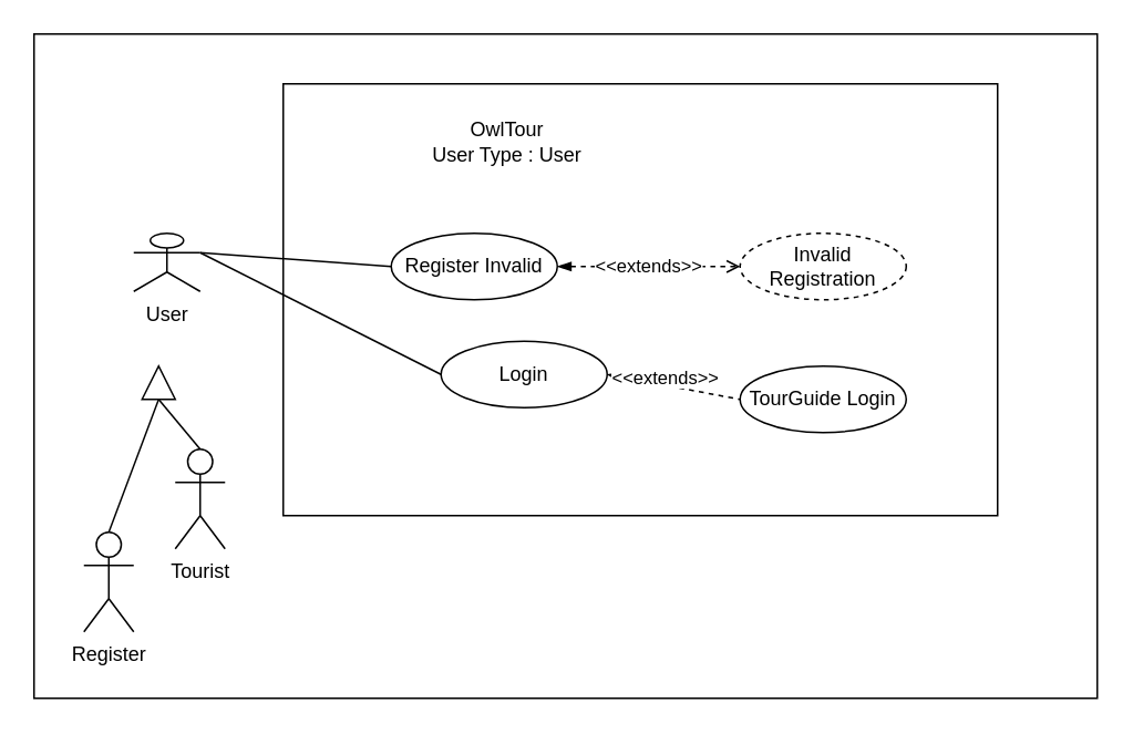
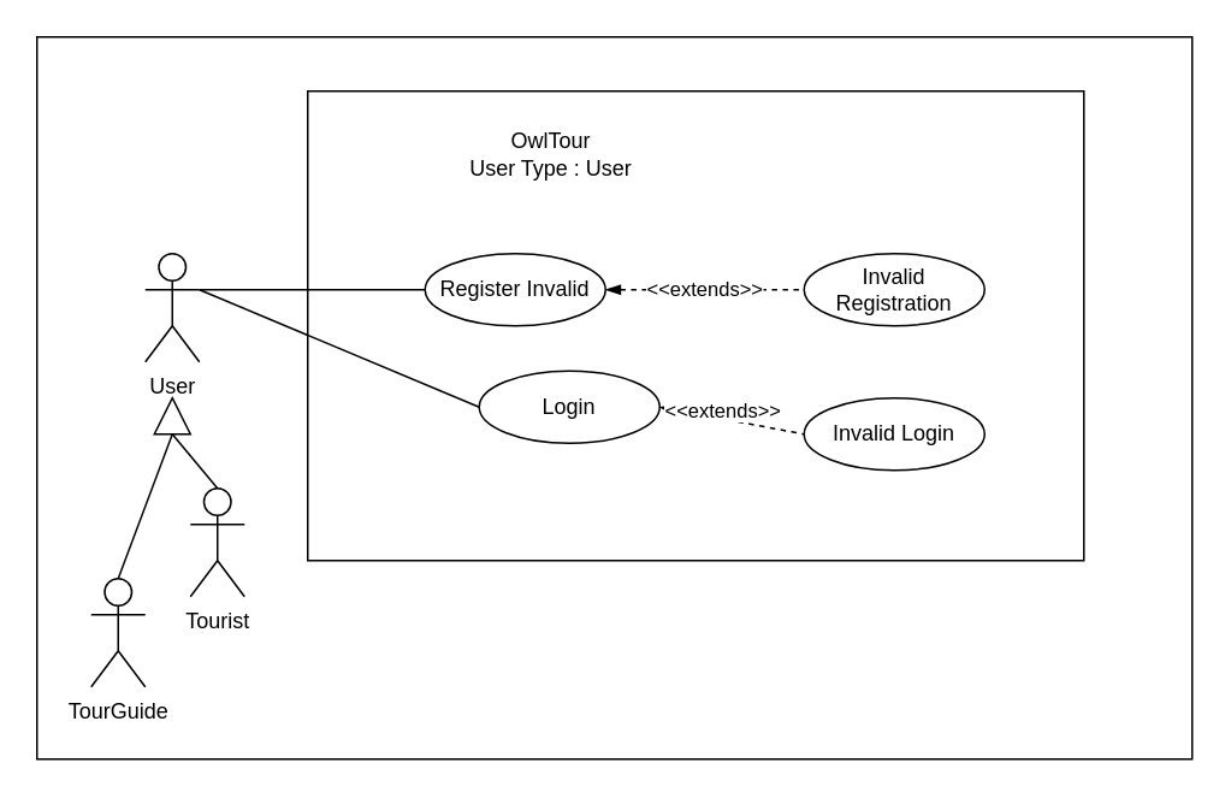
  <mxCell id="0" />
  <mxCell id="1" parent="0" />
  <mxCell id="2" value="" style="rounded=0;whiteSpace=wrap;html=1;" vertex="1" parent="1"><mxGeometry x="20" y="20" width="640" height="400" as="geometry" /></mxCell>
- <mxCell id="3" value="User" style="shape=umlActor;verticalLabelPosition=bottom;labelBackgroundColor=#ffffff;verticalAlign=top;html=1;outlineConnect=0;" parent="1" vertex="1"><mxGeometry x="80" y="140" width="40" height="35" as="geometry" /></mxCell>
+ <mxCell id="3" value="User" style="shape=umlActor;verticalLabelPosition=bottom;labelBackgroundColor=#ffffff;verticalAlign=top;html=1;outlineConnect=0;" parent="1" vertex="1"><mxGeometry x="80" y="140" width="30" height="60" as="geometry" /></mxCell>
  <mxCell id="4" value="" style="rounded=0;whiteSpace=wrap;html=1;" parent="1" vertex="1"><mxGeometry x="170" y="50" width="430" height="260" as="geometry" /></mxCell>
  <mxCell id="5" value="OwlTour&lt;br&gt;User Type : User" style="text;html=1;strokeColor=none;fillColor=none;align=center;verticalAlign=middle;whiteSpace=wrap;rounded=0;" parent="1" vertex="1"><mxGeometry x="245" y="70" width="120" height="30" as="geometry" /></mxCell>
  <mxCell id="6" value="Register Invalid" style="ellipse;whiteSpace=wrap;html=1;" parent="1" vertex="1"><mxGeometry x="235" y="140" width="100" height="40" as="geometry" /></mxCell>
- <mxCell id="7" value="Invalid Registration" style="ellipse;whiteSpace=wrap;html=1;dashed=1;" parent="1" vertex="1"><mxGeometry x="445" y="140" width="100" height="40" as="geometry" /></mxCell>
- <mxCell id="8" value="&amp;lt;&amp;lt;extends&amp;gt;&amp;gt;" style="endArrow=open;dashed=1;html=1;entryX=0;entryY=0.5;entryDx=0;entryDy=0;startArrow=blockThin;startFill=1;exitX=1;exitY=0.5;exitDx=0;exitDy=0;" parent="1" source="6" target="7" edge="1"><mxGeometry width="50" height="50" relative="1" as="geometry"><mxPoint x="415" y="130" as="sourcePoint" /><mxPoint x="465" y="80" as="targetPoint" /></mxGeometry></mxCell>
+ <mxCell id="7" value="Invalid Registration" style="ellipse;whiteSpace=wrap;html=1;" parent="1" vertex="1"><mxGeometry x="445" y="140" width="100" height="40" as="geometry" /></mxCell>
+ <mxCell id="8" value="&amp;lt;&amp;lt;extends&amp;gt;&amp;gt;" style="endArrow=none;dashed=1;html=1;entryX=0;entryY=0.5;entryDx=0;entryDy=0;startArrow=blockThin;startFill=1;exitX=1;exitY=0.5;exitDx=0;exitDy=0;" parent="1" source="6" target="7" edge="1"><mxGeometry width="50" height="50" relative="1" as="geometry"><mxPoint x="415" y="130" as="sourcePoint" /><mxPoint x="465" y="80" as="targetPoint" /></mxGeometry></mxCell>
  <mxCell id="9" value="Login" style="ellipse;whiteSpace=wrap;html=1;" parent="1" vertex="1"><mxGeometry x="265" y="205" width="100" height="40" as="geometry" /></mxCell>
- <mxCell id="10" value="TourGuide Login" style="ellipse;whiteSpace=wrap;html=1;" parent="1" vertex="1"><mxGeometry x="445" y="220" width="100" height="40" as="geometry" /></mxCell>
+ <mxCell id="10" value="Invalid Login" style="ellipse;whiteSpace=wrap;html=1;" parent="1" vertex="1"><mxGeometry x="445" y="220" width="100" height="40" as="geometry" /></mxCell>
  <mxCell id="11" value="&amp;lt;&amp;lt;extends&amp;gt;&amp;gt;" style="endArrow=none;dashed=1;html=1;entryX=0;entryY=0.5;entryDx=0;entryDy=0;startArrow=blockThin;startFill=1;exitX=1;exitY=0.5;exitDx=0;exitDy=0;" parent="1" source="9" target="10" edge="1"><mxGeometry x="-0.138" y="5" width="50" height="50" relative="1" as="geometry"><mxPoint x="490" y="120" as="sourcePoint" /><mxPoint x="425" y="160" as="targetPoint" /><mxPoint as="offset" /></mxGeometry></mxCell>
  <mxCell id="12" value="Tourist" style="shape=umlActor;verticalLabelPosition=bottom;labelBackgroundColor=#ffffff;verticalAlign=top;html=1;outlineConnect=0;" parent="1" vertex="1"><mxGeometry x="105" y="270" width="30" height="60" as="geometry" /></mxCell>
  <mxCell id="13" value="" style="triangle;whiteSpace=wrap;html=1;rotation=-90;" parent="1" vertex="1"><mxGeometry x="85" y="220" width="20" height="20" as="geometry" /></mxCell>
- <mxCell id="14" value="Register" style="shape=umlActor;verticalLabelPosition=bottom;labelBackgroundColor=#ffffff;verticalAlign=top;html=1;outlineConnect=0;" parent="1" vertex="1"><mxGeometry x="50" y="320" width="30" height="60" as="geometry" /></mxCell>
+ <mxCell id="14" value="TourGuide" style="shape=umlActor;verticalLabelPosition=bottom;labelBackgroundColor=#ffffff;verticalAlign=top;html=1;outlineConnect=0;" parent="1" vertex="1"><mxGeometry x="50" y="320" width="30" height="60" as="geometry" /></mxCell>
  <mxCell id="15" value="" style="endArrow=none;html=1;entryX=0;entryY=0.5;entryDx=0;entryDy=0;exitX=0.5;exitY=0;exitDx=0;exitDy=0;exitPerimeter=0;" parent="1" source="14" target="13" edge="1"><mxGeometry width="50" height="50" relative="1" as="geometry"><mxPoint x="40" y="700" as="sourcePoint" /><mxPoint x="90" y="650" as="targetPoint" /></mxGeometry></mxCell>
  <mxCell id="16" value="" style="endArrow=none;html=1;exitX=0.5;exitY=0;exitDx=0;exitDy=0;exitPerimeter=0;entryX=0;entryY=0.5;entryDx=0;entryDy=0;" parent="1" source="12" target="13" edge="1"><mxGeometry width="50" height="50" relative="1" as="geometry"><mxPoint x="40" y="700" as="sourcePoint" /><mxPoint x="95" y="260" as="targetPoint" /></mxGeometry></mxCell>
  <mxCell id="17" value="" style="endArrow=none;html=1;entryX=1;entryY=0.333;entryDx=0;entryDy=0;entryPerimeter=0;exitX=0;exitY=0.5;exitDx=0;exitDy=0;" parent="1" source="6" target="3" edge="1"><mxGeometry width="50" height="50" relative="1" as="geometry"><mxPoint x="30" y="700" as="sourcePoint" /><mxPoint x="80" y="650" as="targetPoint" /></mxGeometry></mxCell>
  <mxCell id="18" value="" style="endArrow=none;html=1;entryX=1;entryY=0.333;entryDx=0;entryDy=0;entryPerimeter=0;exitX=0;exitY=0.5;exitDx=0;exitDy=0;" parent="1" source="9" target="3" edge="1"><mxGeometry width="50" height="50" relative="1" as="geometry"><mxPoint x="30" y="700" as="sourcePoint" /><mxPoint x="80" y="650" as="targetPoint" /></mxGeometry></mxCell>
